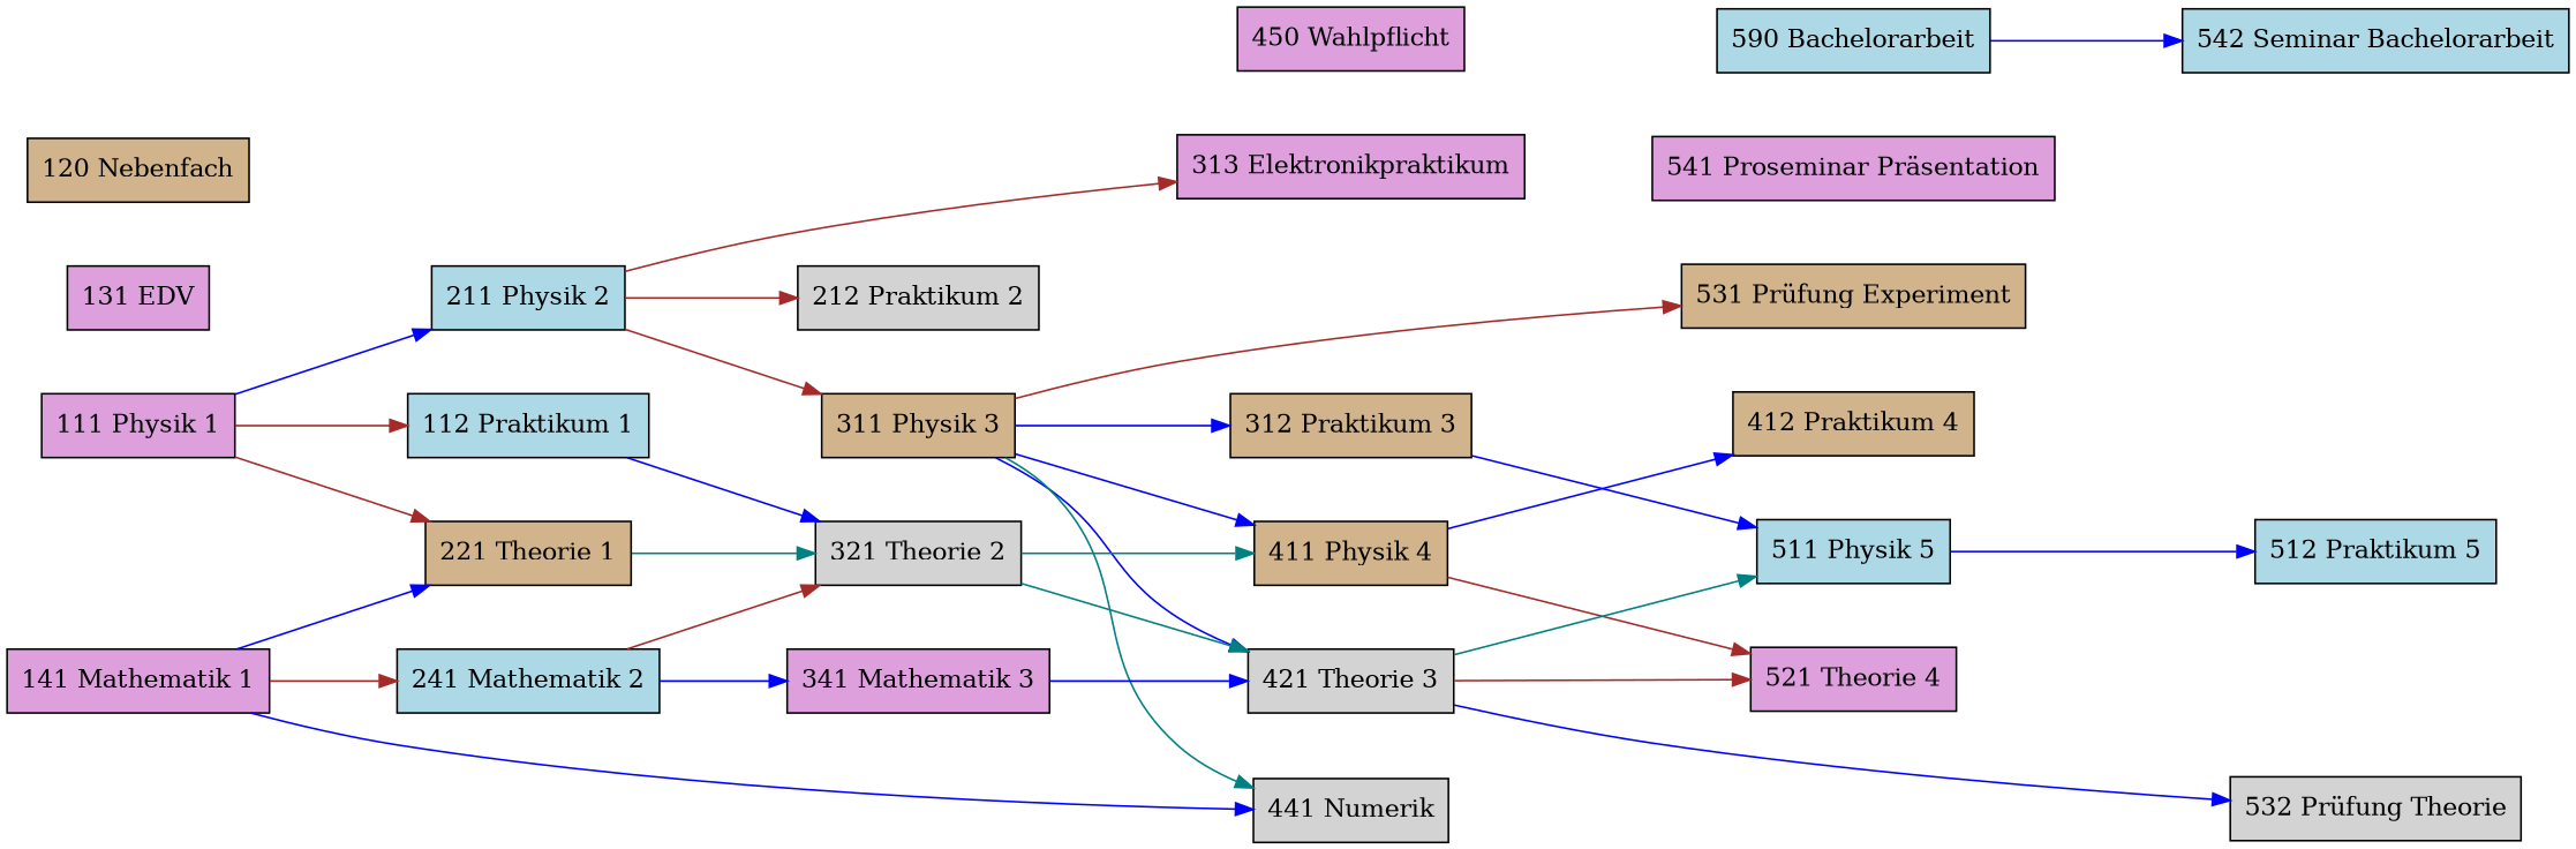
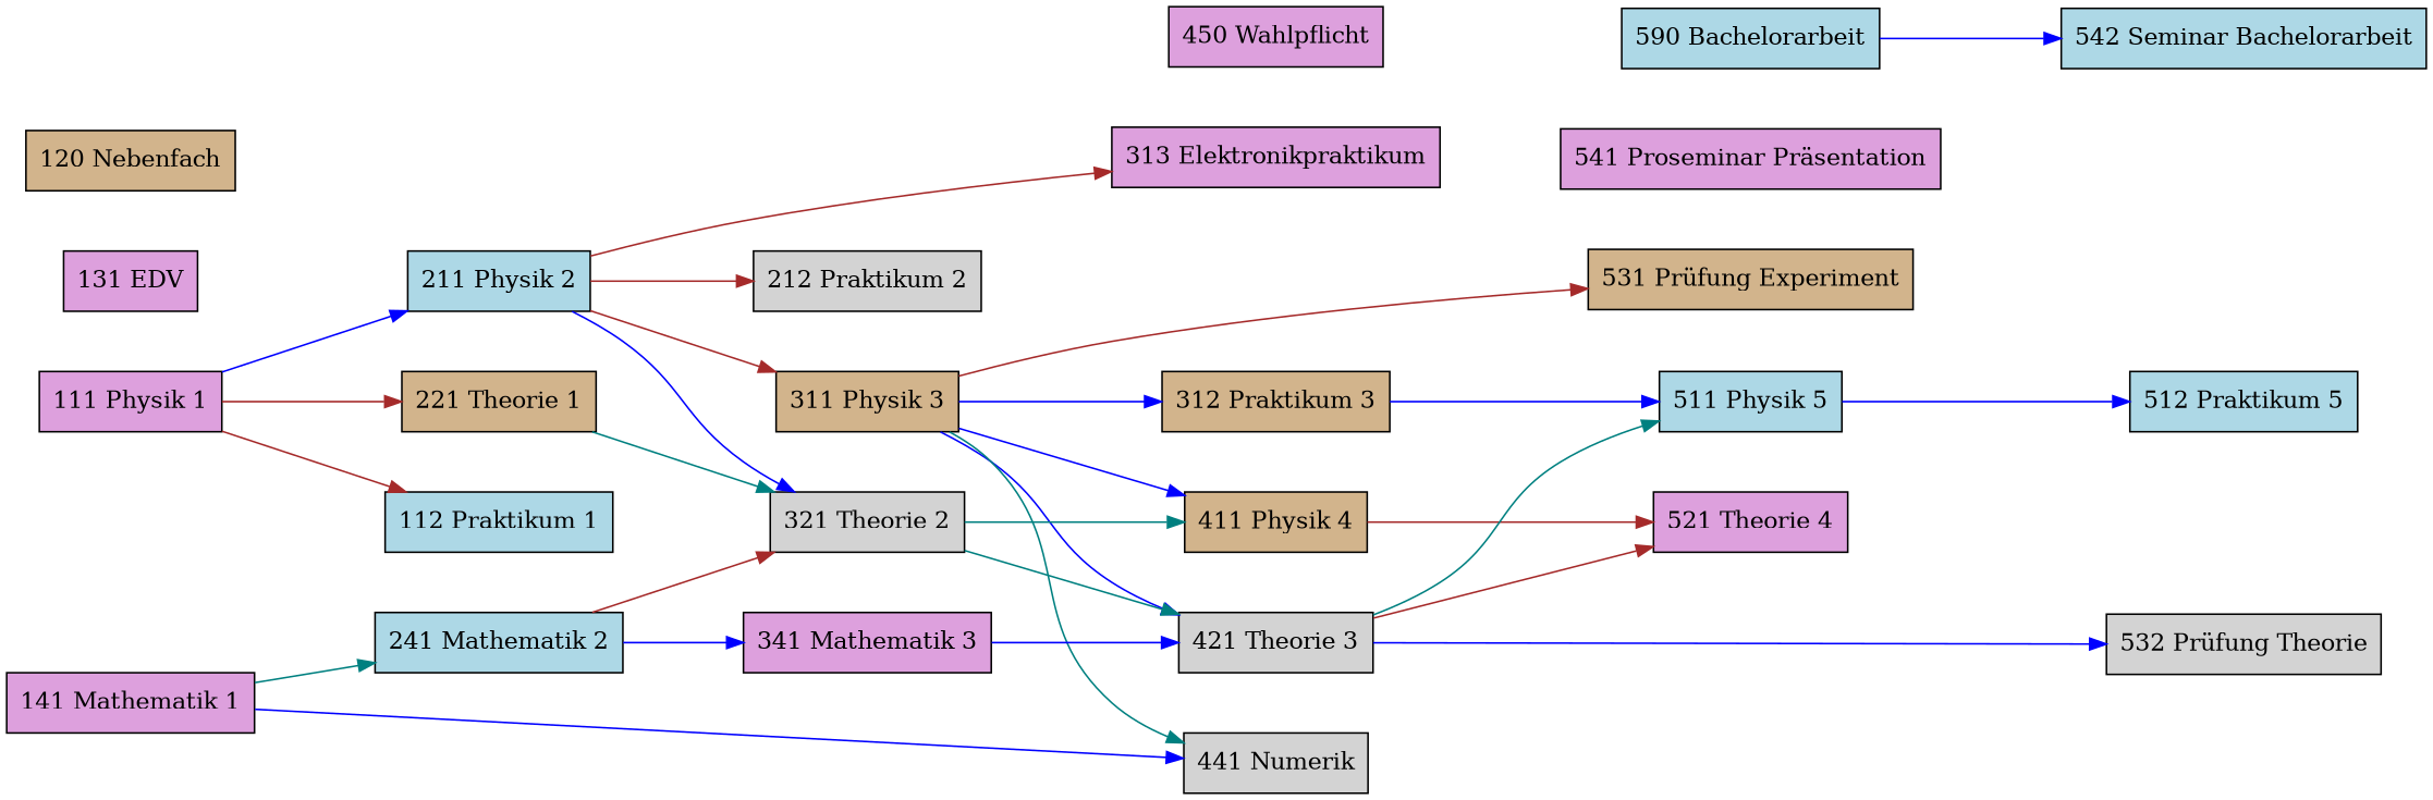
  digraph {
    nodesep=.50
    rankdir=LR
    ranksep=1.0
    splines=true
    node [fillcolor=plum shape=box style=filled]
    edge [color=blue]
    n1 [label="111 Physik 1"]
    n2 [fillcolor=lightblue label="211 Physik 2"]
    n3 [fillcolor=tan label="311 Physik 3"]
    n4 [fillcolor=tan label="411 Physik 4"]
    n5 [fillcolor=lightblue label="511 Physik 5"]
    n6 [fillcolor=lightblue label="112 Praktikum 1"]
    n7 [fillcolor=lightgrey label="212 Praktikum 2"]
    n8 [fillcolor=tan label="312 Praktikum 3"]
    n9 [label="313 Elektronikpraktikum"]
-   n10 [fillcolor=tan label="412 Praktikum 4"]
    n11 [fillcolor=lightblue label="512 Praktikum 5"]
    n12 [label="131 EDV"]
    n13 [label="141 Mathematik 1"]
    n14 [fillcolor=lightblue label="241 Mathematik 2"]
    n15 [label="341 Mathematik 3"]
    n16 [fillcolor=tan label="221 Theorie 1"]
    n17 [fillcolor=lightgrey label="321 Theorie 2"]
    n18 [fillcolor=lightgrey label="421 Theorie 3"]
    n19 [label="521 Theorie 4"]
    n20 [fillcolor=lightgrey label="441 Numerik"]
    n21 [fillcolor=tan label="120 Nebenfach"]
    n22 [label="450 Wahlpflicht"]
    n23 [fillcolor=tan label="531 Prüfung Experiment"]
    n24 [fillcolor=lightgrey label="532 Prüfung Theorie"]
    n25 [label="541 Proseminar Präsentation"]
    n26 [fillcolor=lightblue label="542 Seminar Bachelorarbeit"]
    n27 [fillcolor=lightblue label="590 Bachelorarbeit"]
    subgraph sub_1 {
      n1
      n2
      n3
      n4
      n5
      n6
      n7
      n8
      n9
-     n10
      n11
      n12
    }
    subgraph sub_2 {
      n13
      n14
      n15
    }
    subgraph sub_3 {
      n16
      n17
      n18
      n19
      n20
    }
    subgraph sub_4 {
      n21
      n22
      n23
      n24
      n25
      n26
      n27
    }
    subgraph sub_5 {
      rank=same
      n1
      n12
      n13
      n21
    }
    subgraph sub_6 {
      rank=same
      n2
      n6
      n14
      n16
    }
    subgraph sub_7 {
      rank=same
      n3
      n7
      n15
      n17
    }
    subgraph sub_8 {
      rank=same
      n8
    }
    subgraph sub_9 {
      rank=same
      n4
      n9
      n18
      n20
      n22
    }
    subgraph sub_10 {
      rank=same
      n5
-     n10
      n19
      n23
      n25
      n27
    }
    subgraph sub_11 {
      rank=same
      n11
      n24
      n26
    }
    n1 -> n2
    n1 -> n6 [color=brown]
    n1 -> n16 [color=brown]
    n2 -> n3 [color=brown]
    n2 -> n7 [color=brown]
    n2 -> n9 [color=brown]
-   n6 -> n17
+   n2 -> n17
    n3 -> n4
    n3 -> n8
    n3 -> n18
    n3 -> n20 [color=teal]
    n3 -> n23 [color=brown]
-   n4 -> n10
    n4 -> n19 [color=brown]
    n5 -> n11
    n8 -> n5
-   n13 -> n14 [color=brown]
-   n13 -> n16
+   n13 -> n14 [color=teal]
    n13 -> n20
    n14 -> n15
    n14 -> n17 [color=brown]
    n15 -> n18
    n16 -> n17 [color=teal]
    n17 -> n4 [color=teal]
    n17 -> n18 [color=teal]
    n18 -> n5 [color=teal]
    n18 -> n19 [color=brown]
    n18 -> n24
    n27 -> n26
  }
